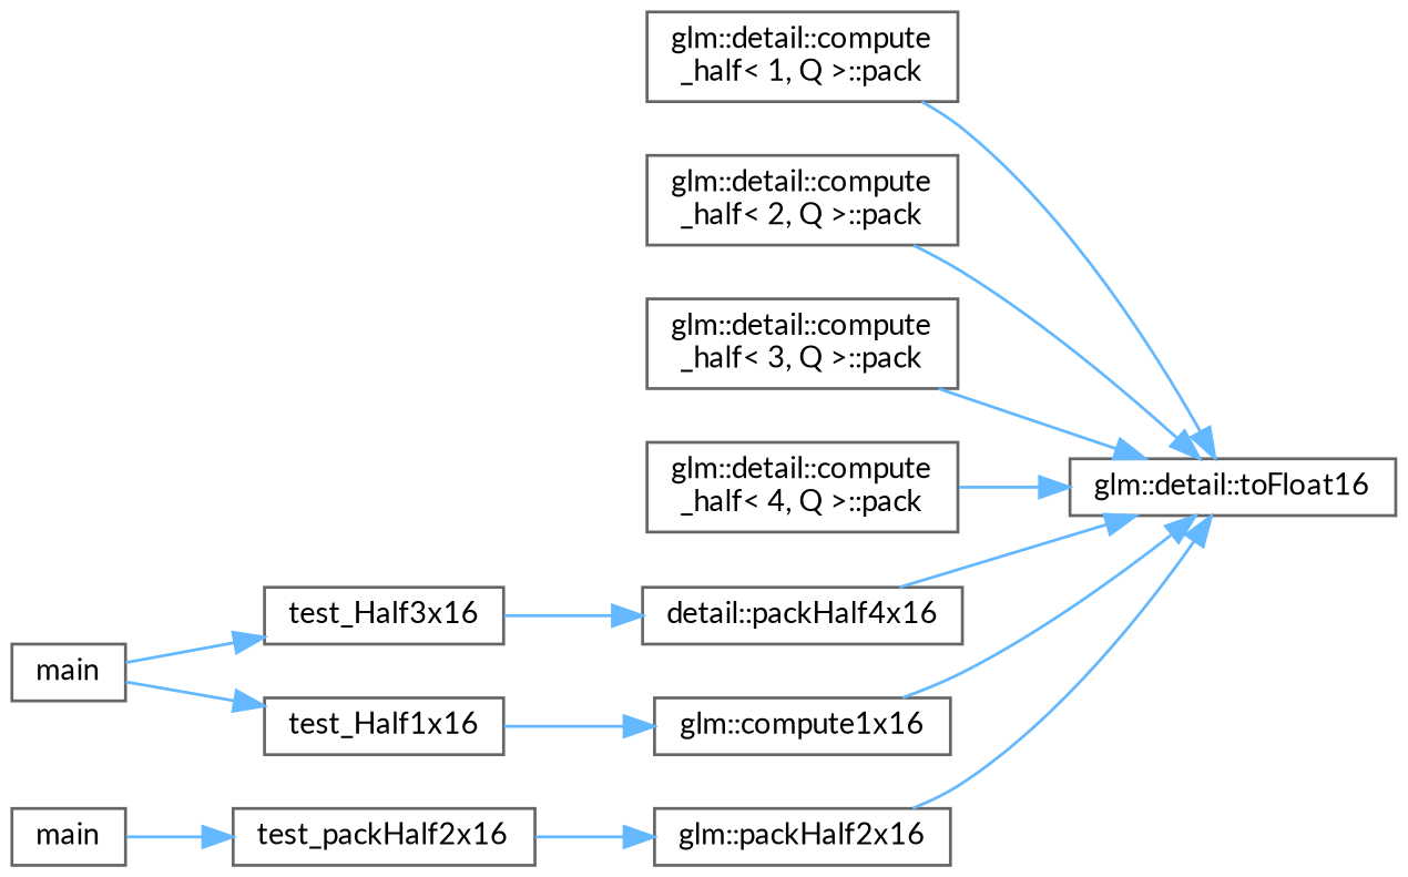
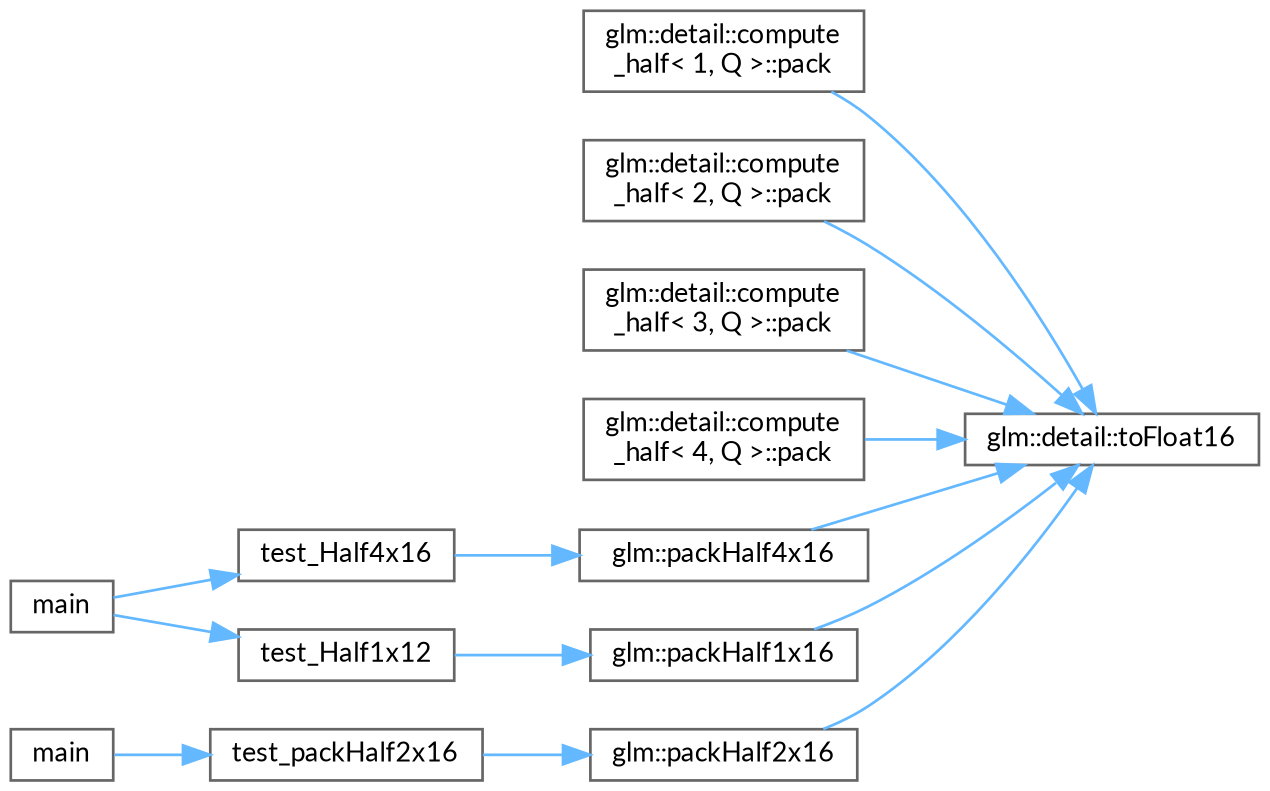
  digraph {
    fontname=Lato
    rankdir=RL
    node [color=grey40 fillcolor=white fontname=Lato fontsize=10 shape=box style=filled]
    edge [color=steelblue1 dir=back fontname=Lato fontsize=10 labelfontname=Helvetica labelfontsize=10 style=solid]
    n1 [height=0.2 label="glm::detail::toFloat16" width=0.4]
    n2 [height=0.2 label="glm::detail::compute\l_half\< 1, Q \>::pack" width=0.4]
    n3 [height=0.2 label="glm::detail::compute\l_half\< 2, Q \>::pack" width=0.4]
    n4 [height=0.2 label="glm::detail::compute\l_half\< 3, Q \>::pack" width=0.4]
    n5 [height=0.2 label="glm::detail::compute\l_half\< 4, Q \>::pack" width=0.4]
-   n6 [height=0.2 label="glm::compute1x16" width=0.4]
+   n6 [height=0.2 label="glm::packHalf1x16" width=0.4]
    n7 [height=0.2 label="glm::packHalf2x16" width=0.4]
-   n8 [height=0.2 label="detail::packHalf4x16" width=0.4]
-   n9 [height=0.2 label=test_Half1x16 width=0.4]
+   n8 [height=0.2 label="glm::packHalf4x16" width=0.4]
+   n9 [height=0.2 label=test_Half1x12 width=0.4]
    n10 [height=0.2 label=test_packHalf2x16 width=0.4]
-   n11 [height=0.2 label=test_Half3x16 width=0.4]
+   n11 [height=0.2 label=test_Half4x16 width=0.4]
    n12 [height=0.2 label=main width=0.4]
    n13 [height=0.2 label=main width=0.4]
    n1 -> n2
    n1 -> n3
    n1 -> n4
    n1 -> n5
    n1 -> n6
    n1 -> n7
    n1 -> n8
    n6 -> n9
    n7 -> n10
    n8 -> n11
    n9 -> n12
    n10 -> n13
    n11 -> n12
  }
